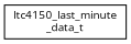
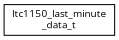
  digraph {
    rankdir=LR
    fontname="Open Sans"
-   n1 [color=black fillcolor=white fontname="Open Sans" fontsize=10 height=0.2 label="ltc4150_last_minute\l_data_t" shape=record style=filled width=0.4]
+   n1 [color=black fillcolor=white fontname="Open Sans" fontsize=10 height=0.2 label="ltc1150_last_minute\l_data_t" shape=record style=filled width=0.4]
  }
